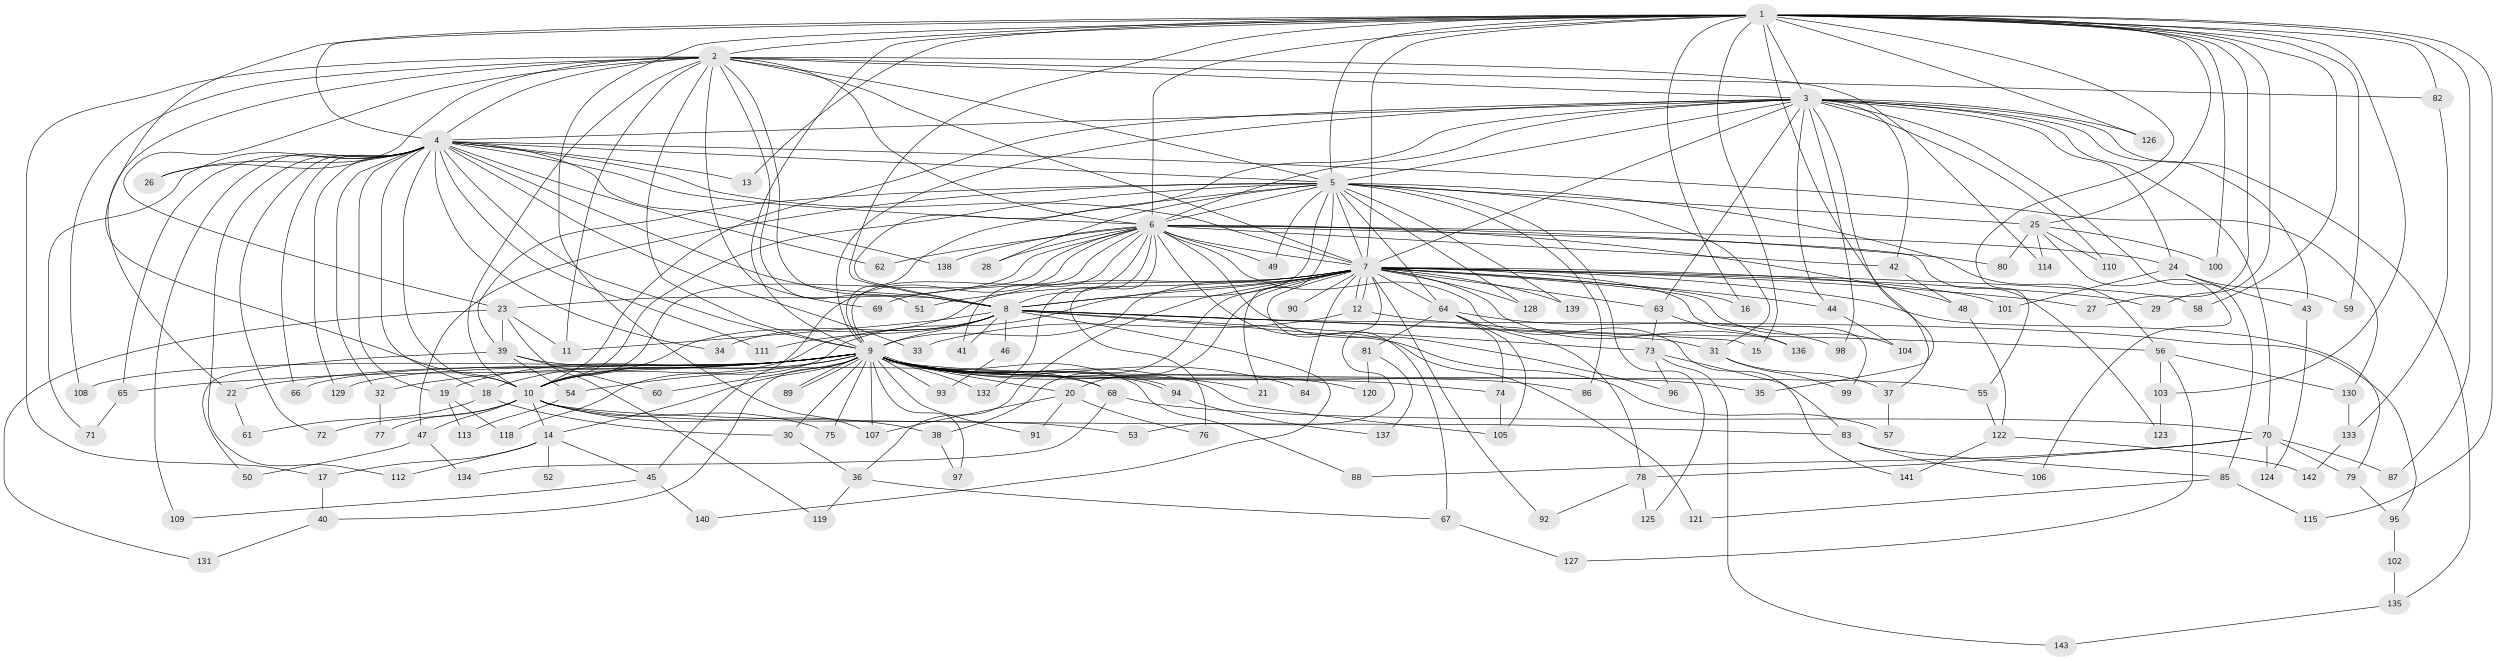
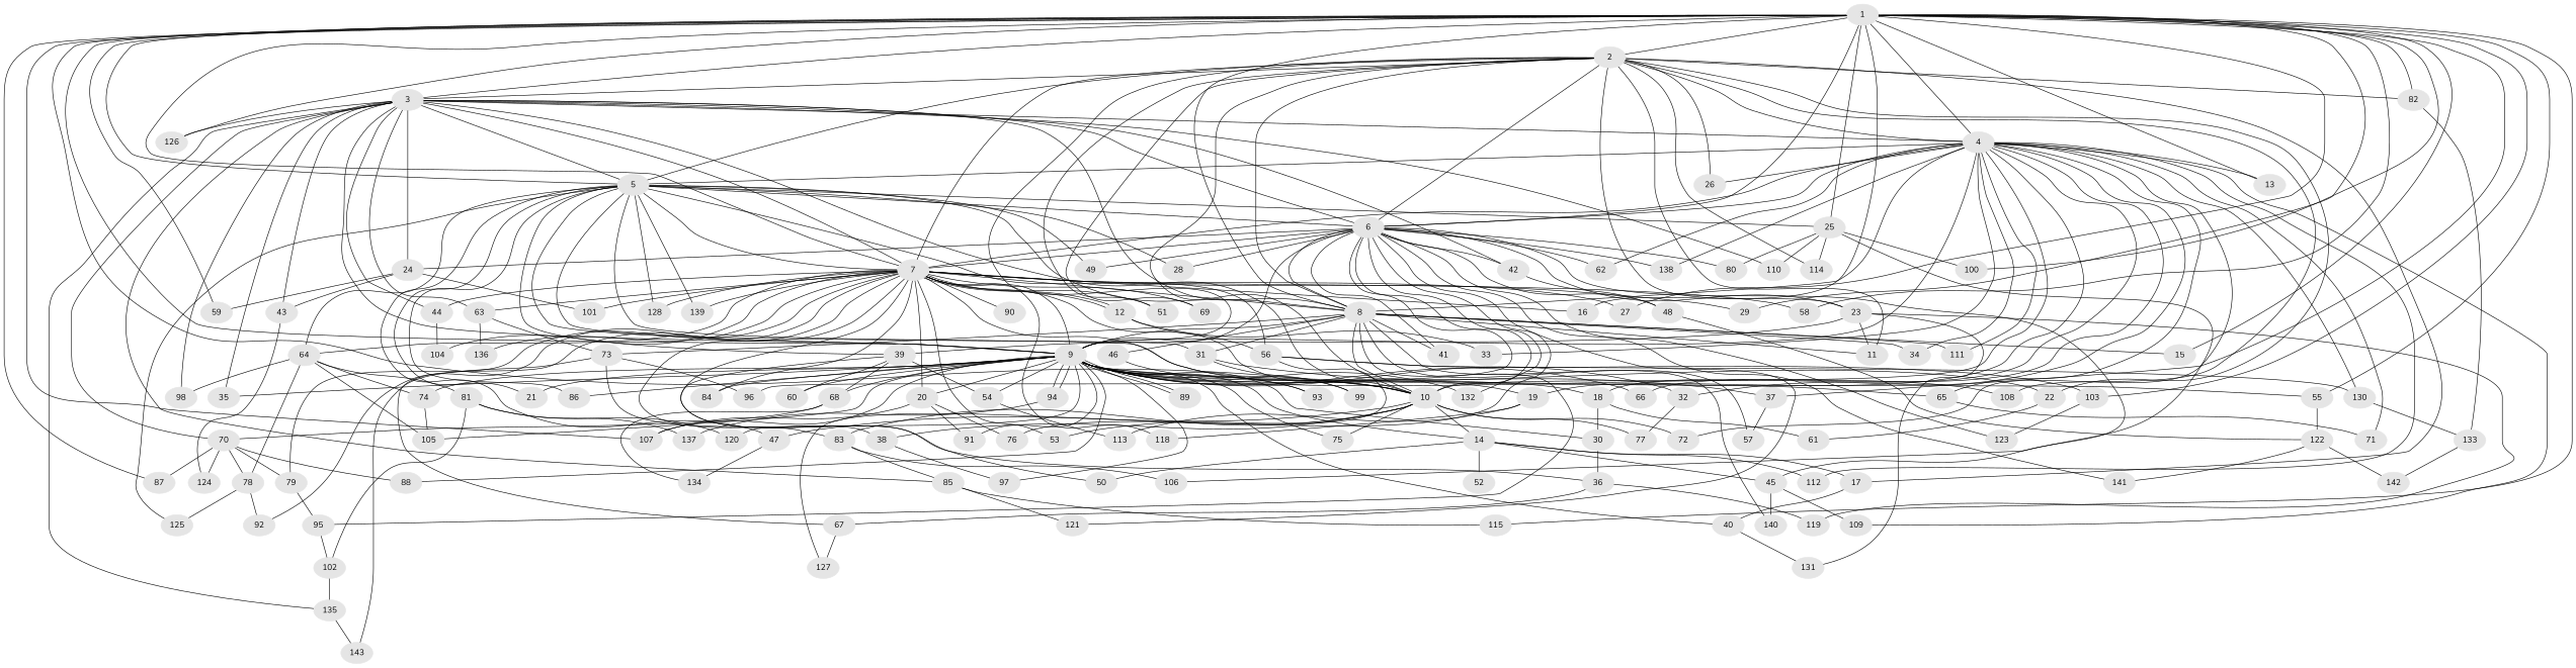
  graph {
    fontname=Nunito
    node [color=gray90 fontname=Nunito style=filled]
    edge [fontname=Nunito]
    1
    2
    3
    4
    5
    6
    7
    8
    9
    10
    13
    15
    16
    25
    27
    29
    37
    55
    58
    59
    82
    87
    100
    103
    107
    115
    126
    11
    17
    22
    23
    26
    51
    69
    108
    114
    24
    35
    42
    43
    44
    63
    70
    85
    98
    110
    135
    18
    19
    32
    33
    34
    62
    65
    66
    71
    72
    109
    111
    112
-   129
    130
    138
    21
    28
    31
    39
    47
    49
    56
    64
    86
    125
    128
    139
    41
    45
    48
    76
    80
    96
    121
    123
    132
    141
    12
    20
    36
    38
    53
    67
    79
    84
    90
    92
    99
    101
    104
    118
    136
    46
    57
    73
    95
    140
    14
    30
    40
    54
    60
    68
    74
    75
    88
    89
    91
    93
    94
    97
    105
    120
    77
    83
    106
    122
    133
    61
    119
    131
    124
    78
    143
    113
    50
    134
    127
    81
    102
    52
    137
    142
    1 -- 2
    1 -- 3
    1 -- 4
    1 -- 5
    1 -- 6
    1 -- 7
    1 -- 8
    1 -- 9
    1 -- 10
    1 -- 13
    1 -- 15
    1 -- 16
    1 -- 25
    1 -- 27
    1 -- 29
    1 -- 37
    1 -- 55
    1 -- 58
    1 -- 59
    1 -- 82
    1 -- 87
    1 -- 100
    1 -- 103
    1 -- 107
    1 -- 115
    1 -- 126
    2 -- 3
    2 -- 4
    2 -- 5
    2 -- 6
    2 -- 7
    2 -- 8
    2 -- 9
    2 -- 10
    2 -- 82
    2 -- 11
    2 -- 17
    2 -- 22
    2 -- 23
    2 -- 26
    2 -- 51
    2 -- 69
    2 -- 108
    2 -- 114
    3 -- 4
    3 -- 5
    3 -- 6
    3 -- 7
    3 -- 8
    3 -- 9
    3 -- 10
    3 -- 126
    3 -- 24
    3 -- 35
    3 -- 42
    3 -- 43
    3 -- 44
    3 -- 63
    3 -- 70
    3 -- 85
    3 -- 98
    3 -- 110
    3 -- 135
    4 -- 5
    4 -- 6
    4 -- 7
    4 -- 8
    4 -- 9
    4 -- 10
    4 -- 13
    4 -- 26
    4 -- 18
    4 -- 19
    4 -- 32
    4 -- 33
    4 -- 34
    4 -- 62
    4 -- 65
    4 -- 66
    4 -- 71
    4 -- 72
    4 -- 109
    4 -- 111
    4 -- 112
-   4 -- 129
    4 -- 130
    4 -- 138
    5 -- 6
    5 -- 7
    5 -- 8
    5 -- 9
    5 -- 10
    5 -- 25
    5 -- 21
    5 -- 28
    5 -- 31
    5 -- 39
    5 -- 47
    5 -- 49
    5 -- 56
    5 -- 64
    5 -- 86
    5 -- 125
    5 -- 128
    5 -- 139
    6 -- 7
    6 -- 8
    6 -- 9
    6 -- 10
    6 -- 23
    6 -- 24
    6 -- 42
    6 -- 62
    6 -- 138
    6 -- 28
    6 -- 49
    6 -- 41
    6 -- 45
    6 -- 48
    6 -- 76
    6 -- 80
    6 -- 96
    6 -- 121
    6 -- 123
    6 -- 132
    6 -- 141
    7 -- 8
    7 -- 9
    7 -- 10
    7 -- 16
    7 -- 27
    7 -- 29
    7 -- 58
    7 -- 51
    7 -- 69
    7 -- 44
    7 -- 63
    7 -- 64
    7 -- 128
    7 -- 139
    7 -- 12
    7 -- 12
    7 -- 20
    7 -- 36
    7 -- 38
    7 -- 53
    7 -- 67
    7 -- 79
    7 -- 84
    7 -- 90
    7 -- 92
    7 -- 99
    7 -- 101
    7 -- 104
    7 -- 118
    7 -- 136
    8 -- 9
    8 -- 10
    8 -- 15
    8 -- 11
    8 -- 34
    8 -- 111
    8 -- 31
    8 -- 41
    8 -- 46
    8 -- 57
    8 -- 73
    8 -- 95
    8 -- 140
    9 -- 10
    9 -- 55
    9 -- 107
    9 -- 22
    9 -- 108
    9 -- 35
    9 -- 18
    9 -- 19
    9 -- 32
    9 -- 65
    9 -- 66
-   9 -- 129
    9 -- 21
    9 -- 86
    9 -- 132
    9 -- 20
    9 -- 84
    9 -- 14
    9 -- 30
    9 -- 40
    9 -- 54
    9 -- 60
    9 -- 68
    9 -- 74
    9 -- 75
    9 -- 88
    9 -- 89
    9 -- 89
    9 -- 91
    9 -- 93
    9 -- 94
    9 -- 94
    9 -- 97
    9 -- 105
    9 -- 120
    10 -- 72
    10 -- 47
    10 -- 38
    10 -- 53
    10 -- 14
    10 -- 75
    10 -- 77
    10 -- 83
    25 -- 100
    25 -- 114
    25 -- 110
    25 -- 80
    25 -- 106
    37 -- 57
    55 -- 122
    82 -- 133
    103 -- 123
    17 -- 40
    22 -- 61
    23 -- 11
    23 -- 39
    23 -- 119
    23 -- 131
    24 -- 59
    24 -- 43
    24 -- 101
    42 -- 48
    43 -- 124
    44 -- 104
    63 -- 136
    63 -- 73
    70 -- 87
    70 -- 79
    70 -- 88
    70 -- 124
    70 -- 78
    85 -- 115
    85 -- 121
    135 -- 143
    18 -- 30
    18 -- 61
    19 -- 118
    19 -- 113
    32 -- 77
    65 -- 71
    130 -- 133
    31 -- 37
    31 -- 99
    39 -- 54
    39 -- 60
    39 -- 68
    39 -- 50
    47 -- 134
    56 -- 103
    56 -- 130
    56 -- 127
    64 -- 98
    64 -- 74
    64 -- 105
    64 -- 78
    64 -- 81
    45 -- 109
    45 -- 140
    48 -- 122
    12 -- 33
    12 -- 56
    20 -- 107
    20 -- 76
    20 -- 91
    36 -- 67
    36 -- 119
    38 -- 97
    67 -- 127
    79 -- 95
    46 -- 93
    73 -- 96
    73 -- 83
    73 -- 143
    95 -- 102
    14 -- 17
    14 -- 112
    14 -- 45
-   47 -- 50
+   14 -- 50
    14 -- 52
    30 -- 36
    40 -- 131
    54 -- 113
    68 -- 70
    68 -- 134
    74 -- 105
    94 -- 137
    83 -- 85
    83 -- 106
    122 -- 141
    122 -- 142
    133 -- 142
    78 -- 125
    78 -- 92
    81 -- 120
+   81 -- 102
    81 -- 137
    102 -- 135
  }
